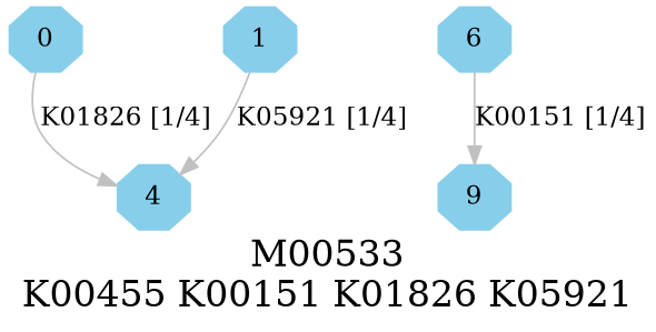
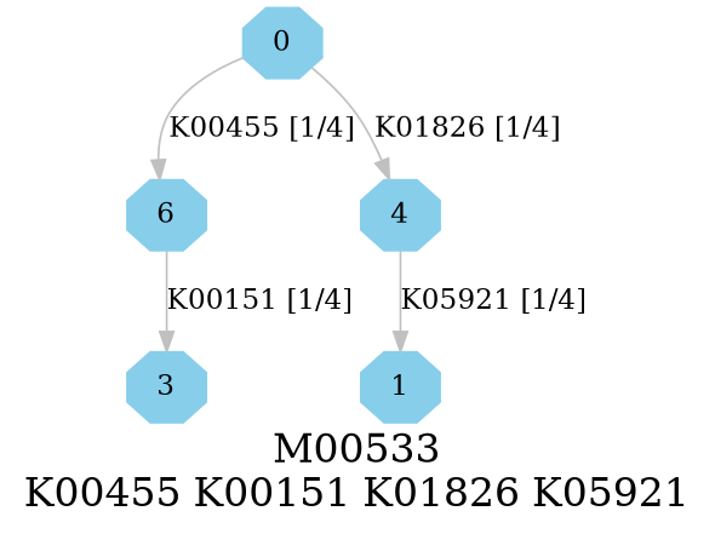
  digraph {
    fontsize=20
    label="M00533\nK00455 K00151 K01826 K05921"
    node [color=skyblue shape=octagon style=filled]
    edge [color=grey]
    0 [height=.3 width=.3]
    1 [height=.3 width=.3]
    n3 [height=.3 label=6 width=.3]
-   3 [height=.3 width=.3 label=9]
+   3 [height=.3 width=.3]
    4 [height=.3 width=.3]
    subgraph sub_1 {
      0
      1
      n3
      3
      4
    }
+   0 -> n3 [label="K00455 [1/4]"]
    0 -> 4 [label="K01826 [1/4]"]
    n3 -> 3 [label="K00151 [1/4]"]
-   1 -> 4 [label="K05921 [1/4]"]
+   4 -> 1 [label="K05921 [1/4]"]
  }
